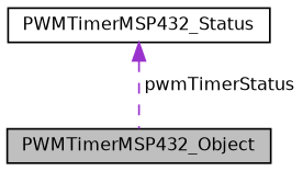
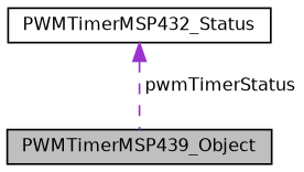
  digraph {
    node [color=black fontname=Helvetica fontsize=10 shape=record style=filled]
-   n1 [fillcolor=grey75 fontcolor=black height=0.2 label=PWMTimerMSP432_Object width=0.4]
+   n1 [fillcolor=grey75 fontcolor=black height=0.2 label=PWMTimerMSP439_Object width=0.4]
    n2 [fillcolor=white height=0.2 label=PWMTimerMSP432_Status width=0.4]
    n2 -> n1 [color=darkorchid3 dir=back fontname=Helvetica fontsize=10 label=" pwmTimerStatus" labelfontname=Helvetica labelfontsize=10 style=dashed]
  }
